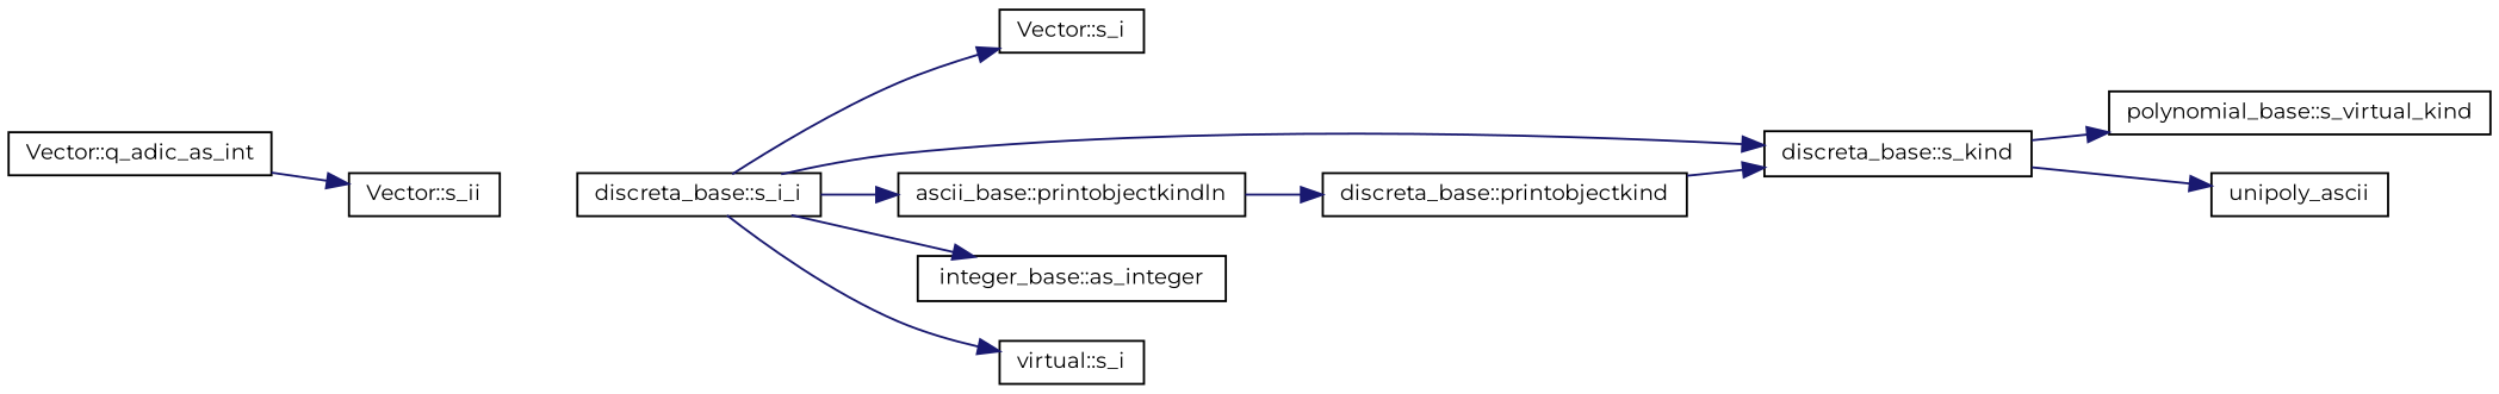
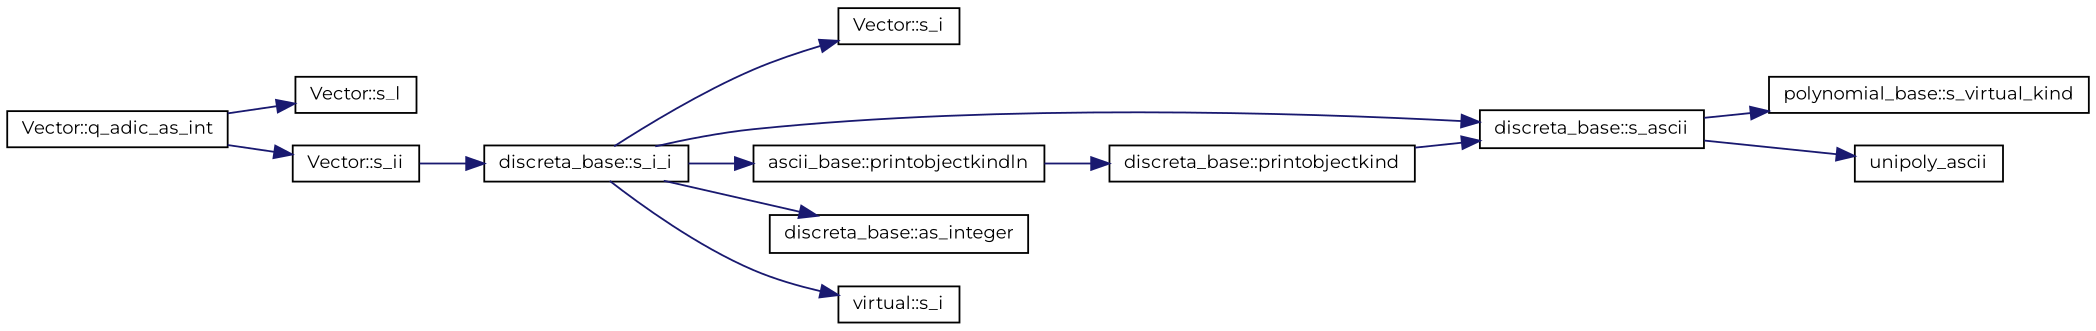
  digraph {
    fontname=Montserrat
    rankdir=LR
    node [color=black fillcolor=white fontname=Montserrat fontsize=10 shape=record style=filled]
    edge [color=midnightblue fontname=Montserrat fontsize=10 labelfontname=Helvetica labelfontsize=10 style=solid]
    n1 [height=0.2 label="Vector::q_adic_as_int" width=0.4]
+   n2 [height=0.2 label="Vector::s_l" width=0.4]
    n3 [height=0.2 label="Vector::s_ii" width=0.4]
    n4 [height=0.2 label="discreta_base::s_i_i" width=0.4]
    n5 [height=0.2 label="Vector::s_i" width=0.4]
-   n6 [height=0.2 label="discreta_base::s_kind" width=0.4]
+   n6 [height=0.2 label="discreta_base::s_ascii" width=0.4]
    n7 [height=0.2 label="ascii_base::printobjectkindln" width=0.4]
-   n8 [height=0.2 label="integer_base::as_integer" width=0.4]
+   n8 [height=0.2 label="discreta_base::as_integer" width=0.4]
    n9 [height=0.2 label="virtual::s_i" width=0.4]
    n10 [height=0.2 label="polynomial_base::s_virtual_kind" width=0.4]
    n11 [height=0.2 label=unipoly_ascii width=0.4]
    n12 [height=0.2 label="discreta_base::printobjectkind" width=0.4]
+   n1 -> n2
    n1 -> n3
+   n3 -> n4
    n4 -> n5
    n4 -> n6
    n4 -> n7
    n4 -> n8
    n4 -> n9
    n6 -> n10
    n6 -> n11
    n7 -> n12
    n12 -> n6
  }
